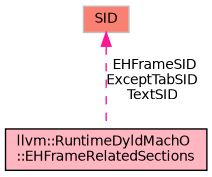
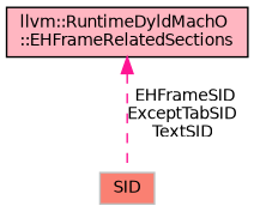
  digraph {
    node [fontname=Helvetica fontsize=10 shape=record style=filled]
    n1 [color=black fillcolor=lightpink fontcolor=black height=0.2 label="llvm::RuntimeDyldMachO\l::EHFrameRelatedSections" width=0.4]
    n2 [color=grey75 height=0.2 label=SID width=0.4 fillcolor=salmon]
-   n2 -> n1 [color=deeppink dir=back fontname=Helvetica fontsize=10 label=" EHFrameSID\nExceptTabSID\nTextSID" labelfontname=Helvetica labelfontsize=10 style=dashed]
+   n1 -> n2 [color=deeppink dir=back fontname=Helvetica fontsize=10 label=" EHFrameSID\nExceptTabSID\nTextSID" labelfontname=Helvetica labelfontsize=10 style=dashed]
  }
